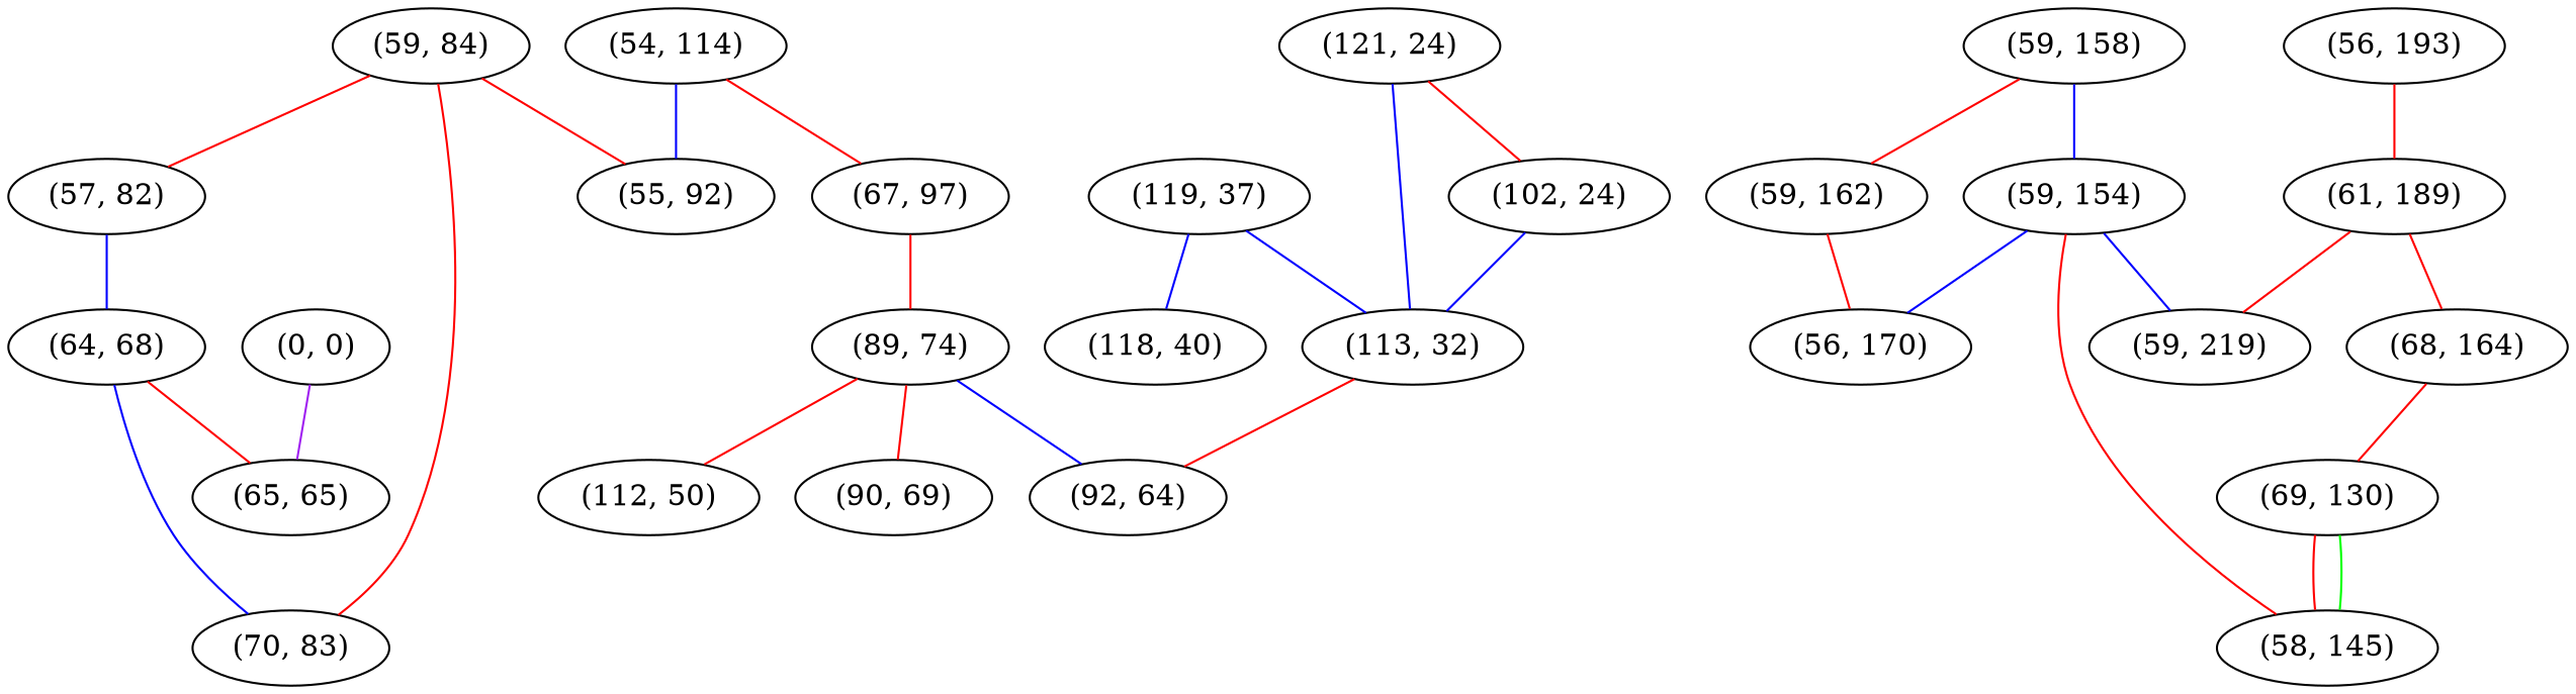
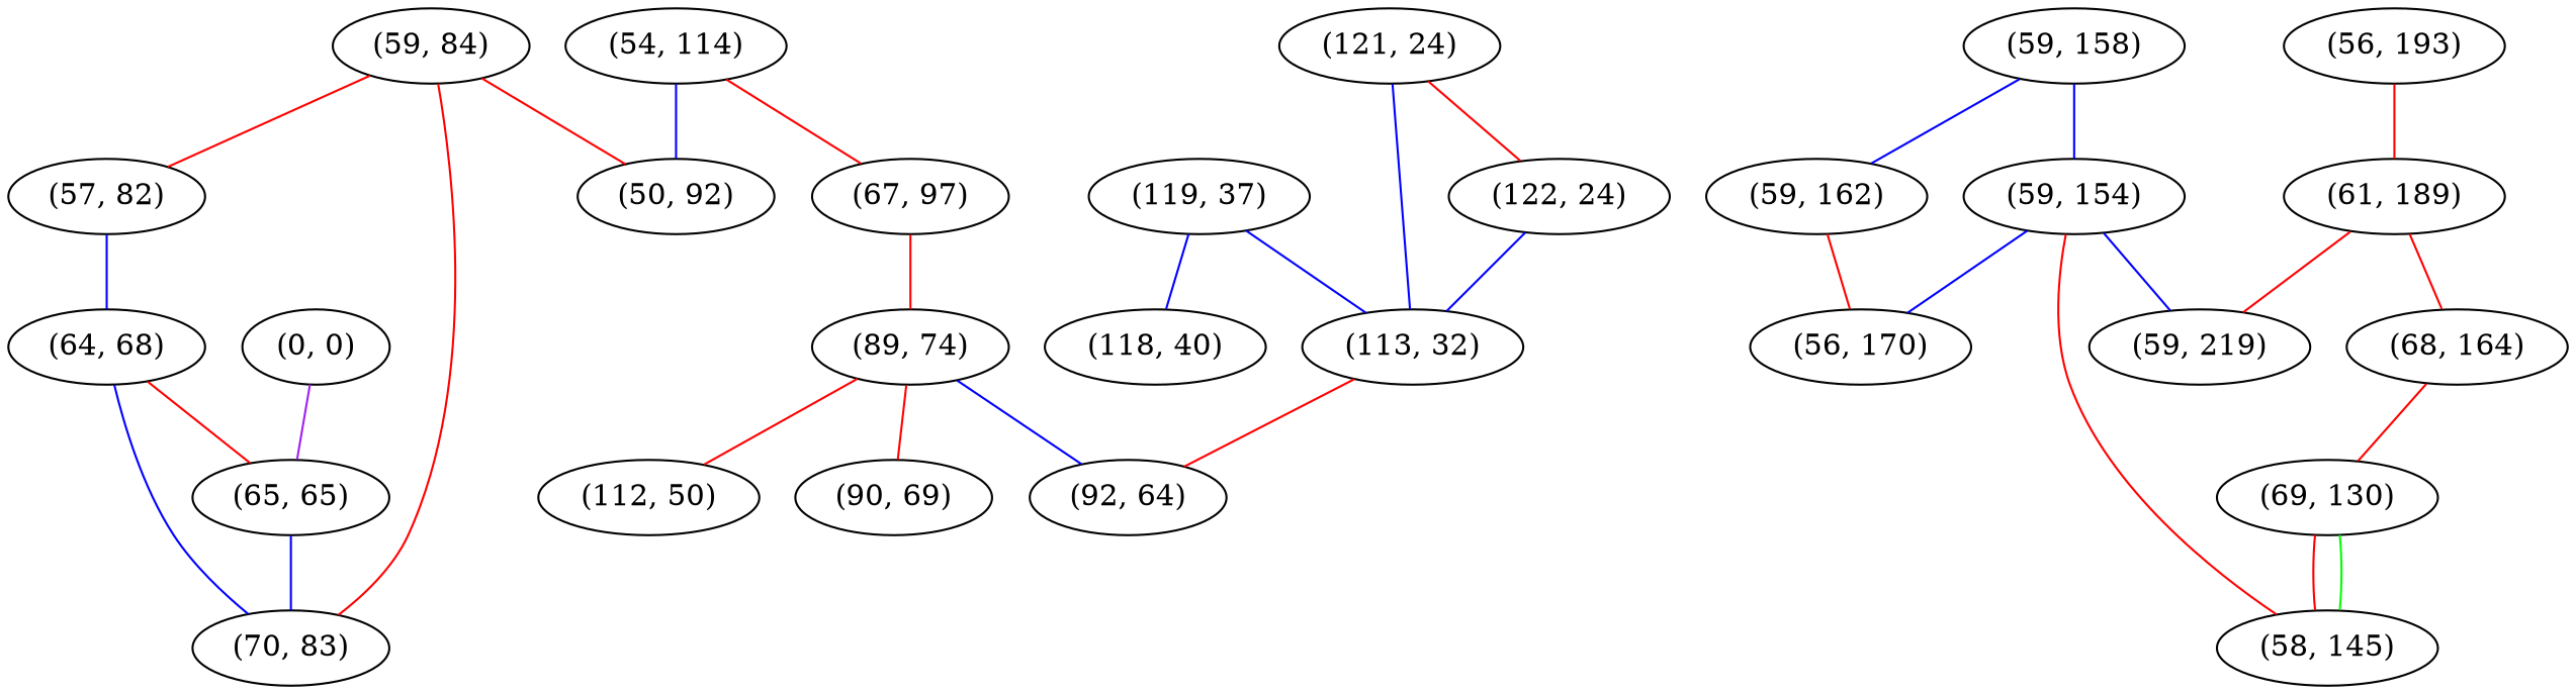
  graph {
    edge [color=red weight=1]
    "(59, 84)"
    "(57, 82)"
    "(70, 83)"
-   "(55, 92)"
+   "(55, 92)" [label="(50, 92)"]
    "(64, 68)"
    "(0, 0)"
    "(65, 65)"
    "(59, 158)"
    "(59, 154)"
    "(59, 162)"
    "(59, 219)"
    "(58, 145)"
    "(56, 170)"
    "(56, 193)"
    "(61, 189)"
    "(68, 164)"
    "(119, 37)"
    "(118, 40)"
    "(113, 32)"
    "(92, 64)"
    "(69, 130)"
    "(54, 114)"
    "(67, 97)"
    "(89, 74)"
    "(112, 50)"
    "(90, 69)"
    "(121, 24)"
-   "(122, 24)" [label="(102, 24)"]
+   "(122, 24)"
    "(59, 84)" -- "(57, 82)"
    "(59, 84)" -- "(70, 83)"
    "(59, 84)" -- "(55, 92)"
    "(57, 82)" -- "(64, 68)" [color=blue weight=3]
    "(64, 68)" -- "(70, 83)" [color=blue weight=3]
    "(64, 68)" -- "(65, 65)"
    "(0, 0)" -- "(65, 65)" [color=purple weight=4]
+   "(65, 65)" -- "(70, 83)" [color=blue weight=3]
    "(59, 158)" -- "(59, 154)" [color=blue weight=3]
-   "(59, 158)" -- "(59, 162)"
+   "(59, 158)" -- "(59, 162)" [color=blue]
    "(59, 154)" -- "(59, 219)" [color=blue weight=3]
    "(59, 154)" -- "(58, 145)"
    "(59, 154)" -- "(56, 170)" [color=blue weight=3]
    "(59, 162)" -- "(56, 170)"
    "(56, 193)" -- "(61, 189)"
    "(61, 189)" -- "(59, 219)"
    "(61, 189)" -- "(68, 164)"
    "(68, 164)" -- "(69, 130)"
    "(119, 37)" -- "(118, 40)" [color=blue weight=3]
    "(119, 37)" -- "(113, 32)" [color=blue weight=3]
    "(113, 32)" -- "(92, 64)"
    "(69, 130)" -- "(58, 145)"
    "(69, 130)" -- "(58, 145)" [color=green weight=2]
    "(54, 114)" -- "(55, 92)" [color=blue weight=3]
    "(54, 114)" -- "(67, 97)"
    "(67, 97)" -- "(89, 74)"
    "(89, 74)" -- "(92, 64)" [color=blue weight=3]
    "(89, 74)" -- "(112, 50)"
    "(89, 74)" -- "(90, 69)"
    "(121, 24)" -- "(113, 32)" [color=blue weight=3]
    "(121, 24)" -- "(122, 24)"
    "(122, 24)" -- "(113, 32)" [color=blue weight=3]
  }
